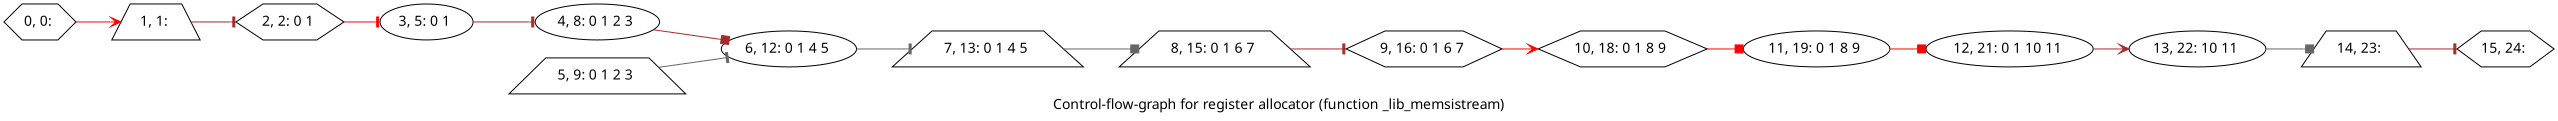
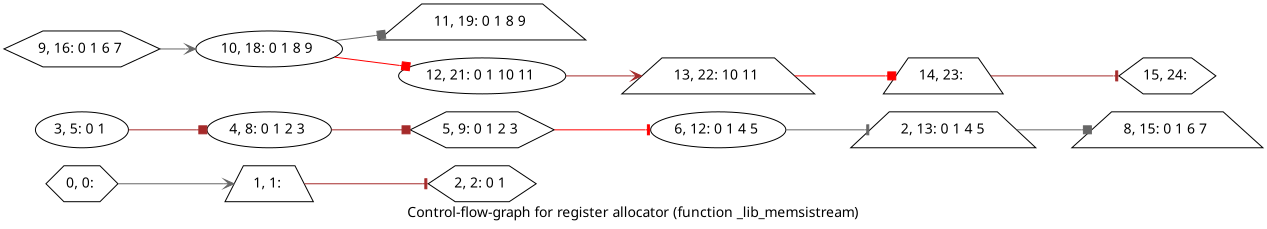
  digraph {
    fontname="Noto Sans"
    label="Control-flow-graph for register allocator (function _lib_memsistream)"
    rankdir=LR
    node [fontname="Noto Sans" shape=ellipse]
    edge [arrowhead=tee color=red fontname="Noto Sans"]
    n1 [label="0, 0: " shape=hexagon]
    n2 [label="1, 1: " shape=trapezium]
    n3 [label="2, 2: 0 1 " shape=hexagon]
    n4 [label="3, 5: 0 1 "]
    n5 [label="4, 8: 0 1 2 3 "]
-   n6 [label="5, 9: 0 1 2 3 " shape=trapezium]
+   n6 [label="5, 9: 0 1 2 3 " shape=hexagon]
    n7 [label="6, 12: 0 1 4 5 "]
-   n8 [label="7, 13: 0 1 4 5 " shape=trapezium]
+   n8 [label="2, 13: 0 1 4 5" shape=trapezium]
    n9 [label="8, 15: 0 1 6 7 " shape=trapezium]
    n10 [label="9, 16: 0 1 6 7 " shape=hexagon]
-   n11 [label="10, 18: 0 1 8 9 " shape=hexagon]
-   n12 [label="11, 19: 0 1 8 9 "]
+   n11 [label="10, 18: 0 1 8 9 "]
+   n12 [label="11, 19: 0 1 8 9 " shape=trapezium]
    n13 [label="12, 21: 0 1 10 11 "]
-   n14 [label="13, 22: 10 11 "]
+   n14 [label="13, 22: 10 11 " shape=trapezium]
    n15 [label="14, 23: " shape=trapezium]
    n16 [label="15, 24: " shape=hexagon]
-   n1 -> n2 [arrowhead=vee]
+   n1 -> n2 [arrowhead=vee color=gray40]
    n2 -> n3 [color=brown]
-   n3 -> n4
-   n4 -> n5 [color=brown]
-   n5 -> n7 [arrowhead=box color=brown]
-   n6 -> n7 [color=gray40]
+   n4 -> n5 [arrowhead=box color=brown]
+   n5 -> n6 [arrowhead=box color=brown]
+   n6 -> n7
    n7 -> n8 [color=gray40]
    n8 -> n9 [arrowhead=box color=gray40]
-   n9 -> n10 [color=brown]
-   n10 -> n11 [arrowhead=vee]
-   n11 -> n12 [arrowhead=box]
-   n12 -> n13 [arrowhead=box]
+   n10 -> n11 [arrowhead=vee color=gray40]
+   n11 -> n12 [arrowhead=box color=gray40]
+   n11 -> n13 [arrowhead=box]
    n13 -> n14 [arrowhead=vee color=brown]
-   n14 -> n15 [arrowhead=box color=gray40]
+   n14 -> n15 [arrowhead=box]
    n15 -> n16 [color=brown]
  }
